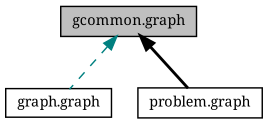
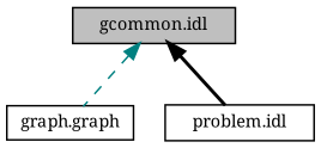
  digraph {
    fontname="Noto Serif"
    node [color=black fillcolor=white fontname="Noto Serif" fontsize=10 shape=record style=filled]
    edge [dir=back fontname="Noto Serif" fontsize=10 labelfontname=FreeSans labelfontsize=10]
-   n1 [fillcolor=grey75 fontcolor=black height=0.2 label="gcommon.graph" width=0.4]
+   n1 [fillcolor=grey75 fontcolor=black height=0.2 label="gcommon.idl" width=0.4]
    n2 [height=0.2 label="graph.graph" width=0.4]
-   n3 [height=0.2 label="problem.graph" width=0.4]
+   n3 [height=0.2 label="problem.idl" width=0.4]
    n1 -> n2 [color=teal style=dashed]
    n1 -> n3 [color=black style=bold]
  }
